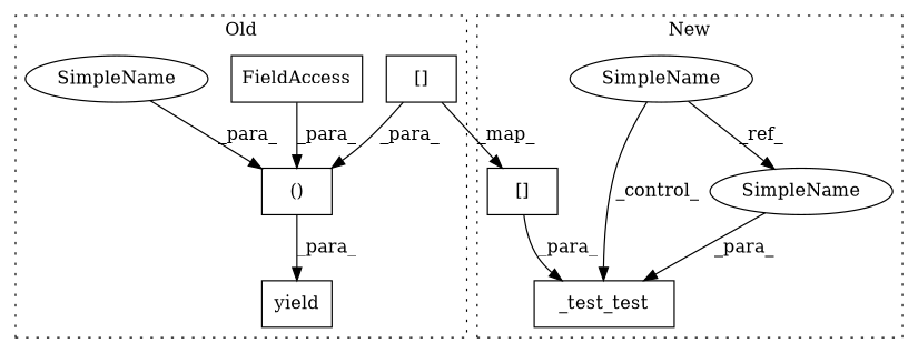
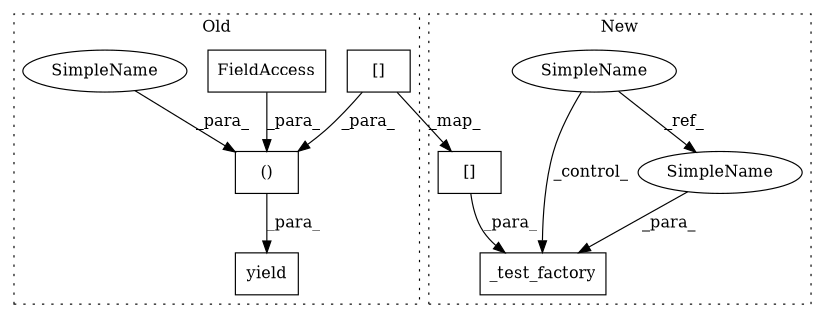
  digraph {
    node [a=42 l=4 s=24543 shape=box]
    n1 [a=112 l=14 label=yield s=24529]
    n2 [a=106 l=59 label="()"]
    n3 [a=2 l="12,1" label="[]" s="24586,24601"]
    n4 [a=22 l=13 label=FieldAccess]
    n5 [label=SimpleName s=24569 shape=ellipse]
-   n6 [a=32 l="14,1" label=_test_test s="24547,24582"]
+   n6 [a=32 l="14,1" label=_test_factory s="24547,24582"]
    n7 [label=SimpleName s=24514 shape=ellipse]
    n8 [a=2 l="12,1" label="[]" s="24566,24581"]
    n9 [label=SimpleName s=24561 shape=ellipse]
    subgraph cluster_1 {
      label=Old
      style=dotted
      n1
      n2
      n3
      n4
      n5
    }
    subgraph cluster_2 {
      label=New
      style=dotted
      n6
      n7
      n8
      n9
    }
    n2 -> n1 [label=_para_]
    n3 -> n2 [label=_para_]
    n3 -> n8 [label=_map_]
    n4 -> n2 [label=_para_]
    n5 -> n2 [label=_para_]
    n7 -> n6 [label=_control_]
    n7 -> n9 [label=_ref_]
    n8 -> n6 [label=_para_]
    n9 -> n6 [label=_para_]
  }
